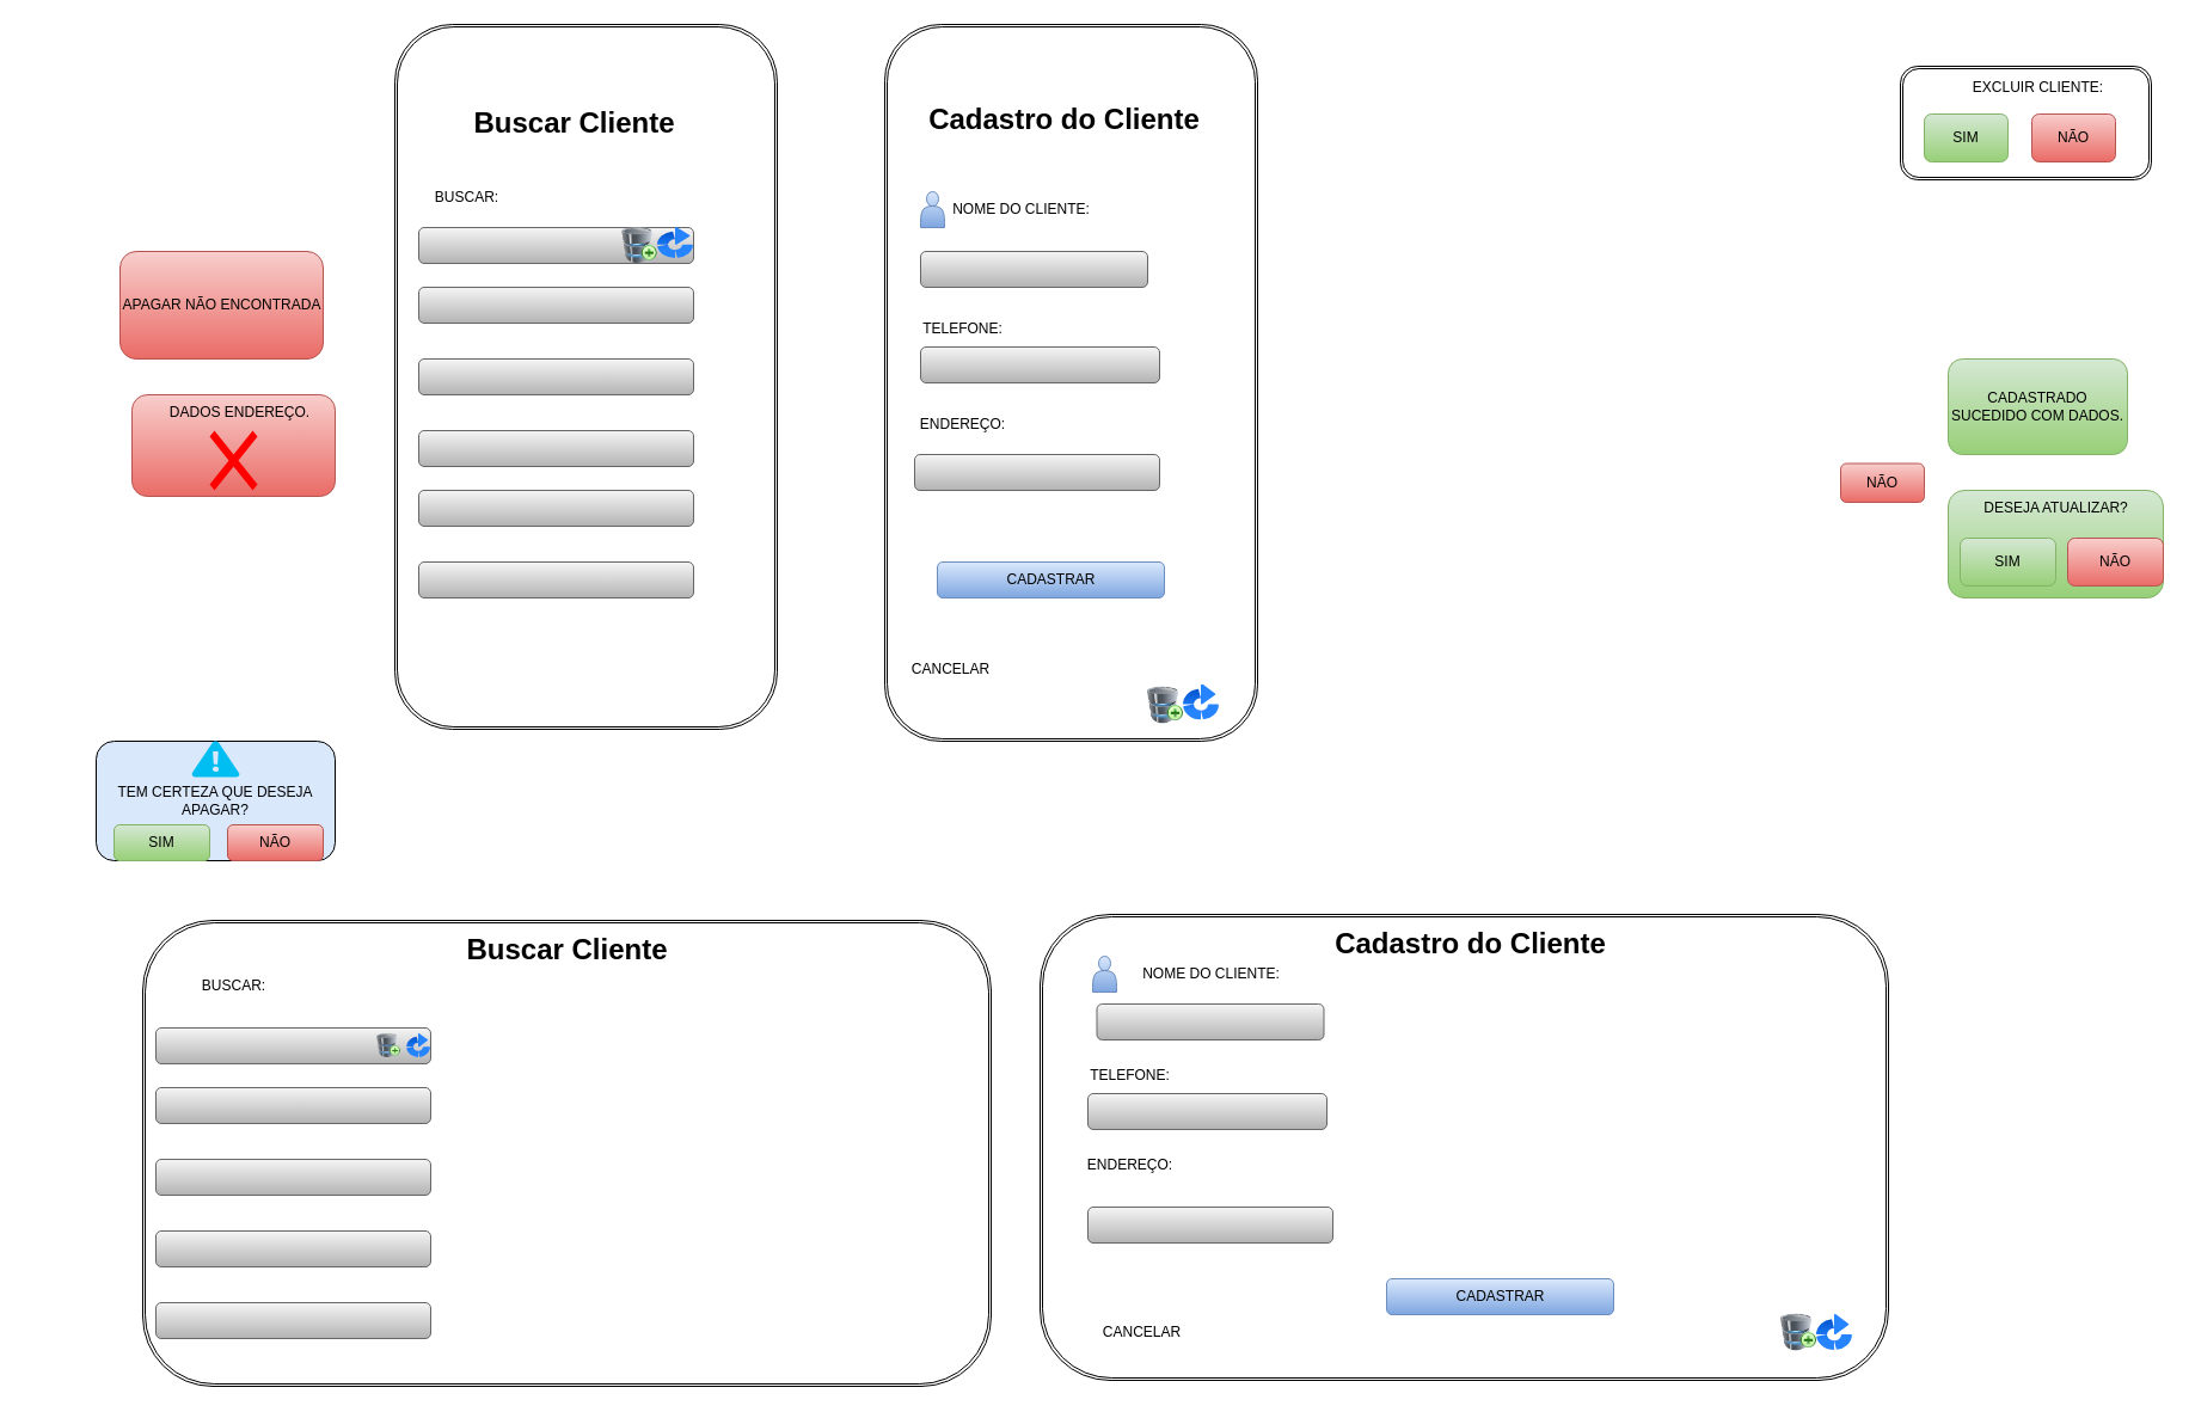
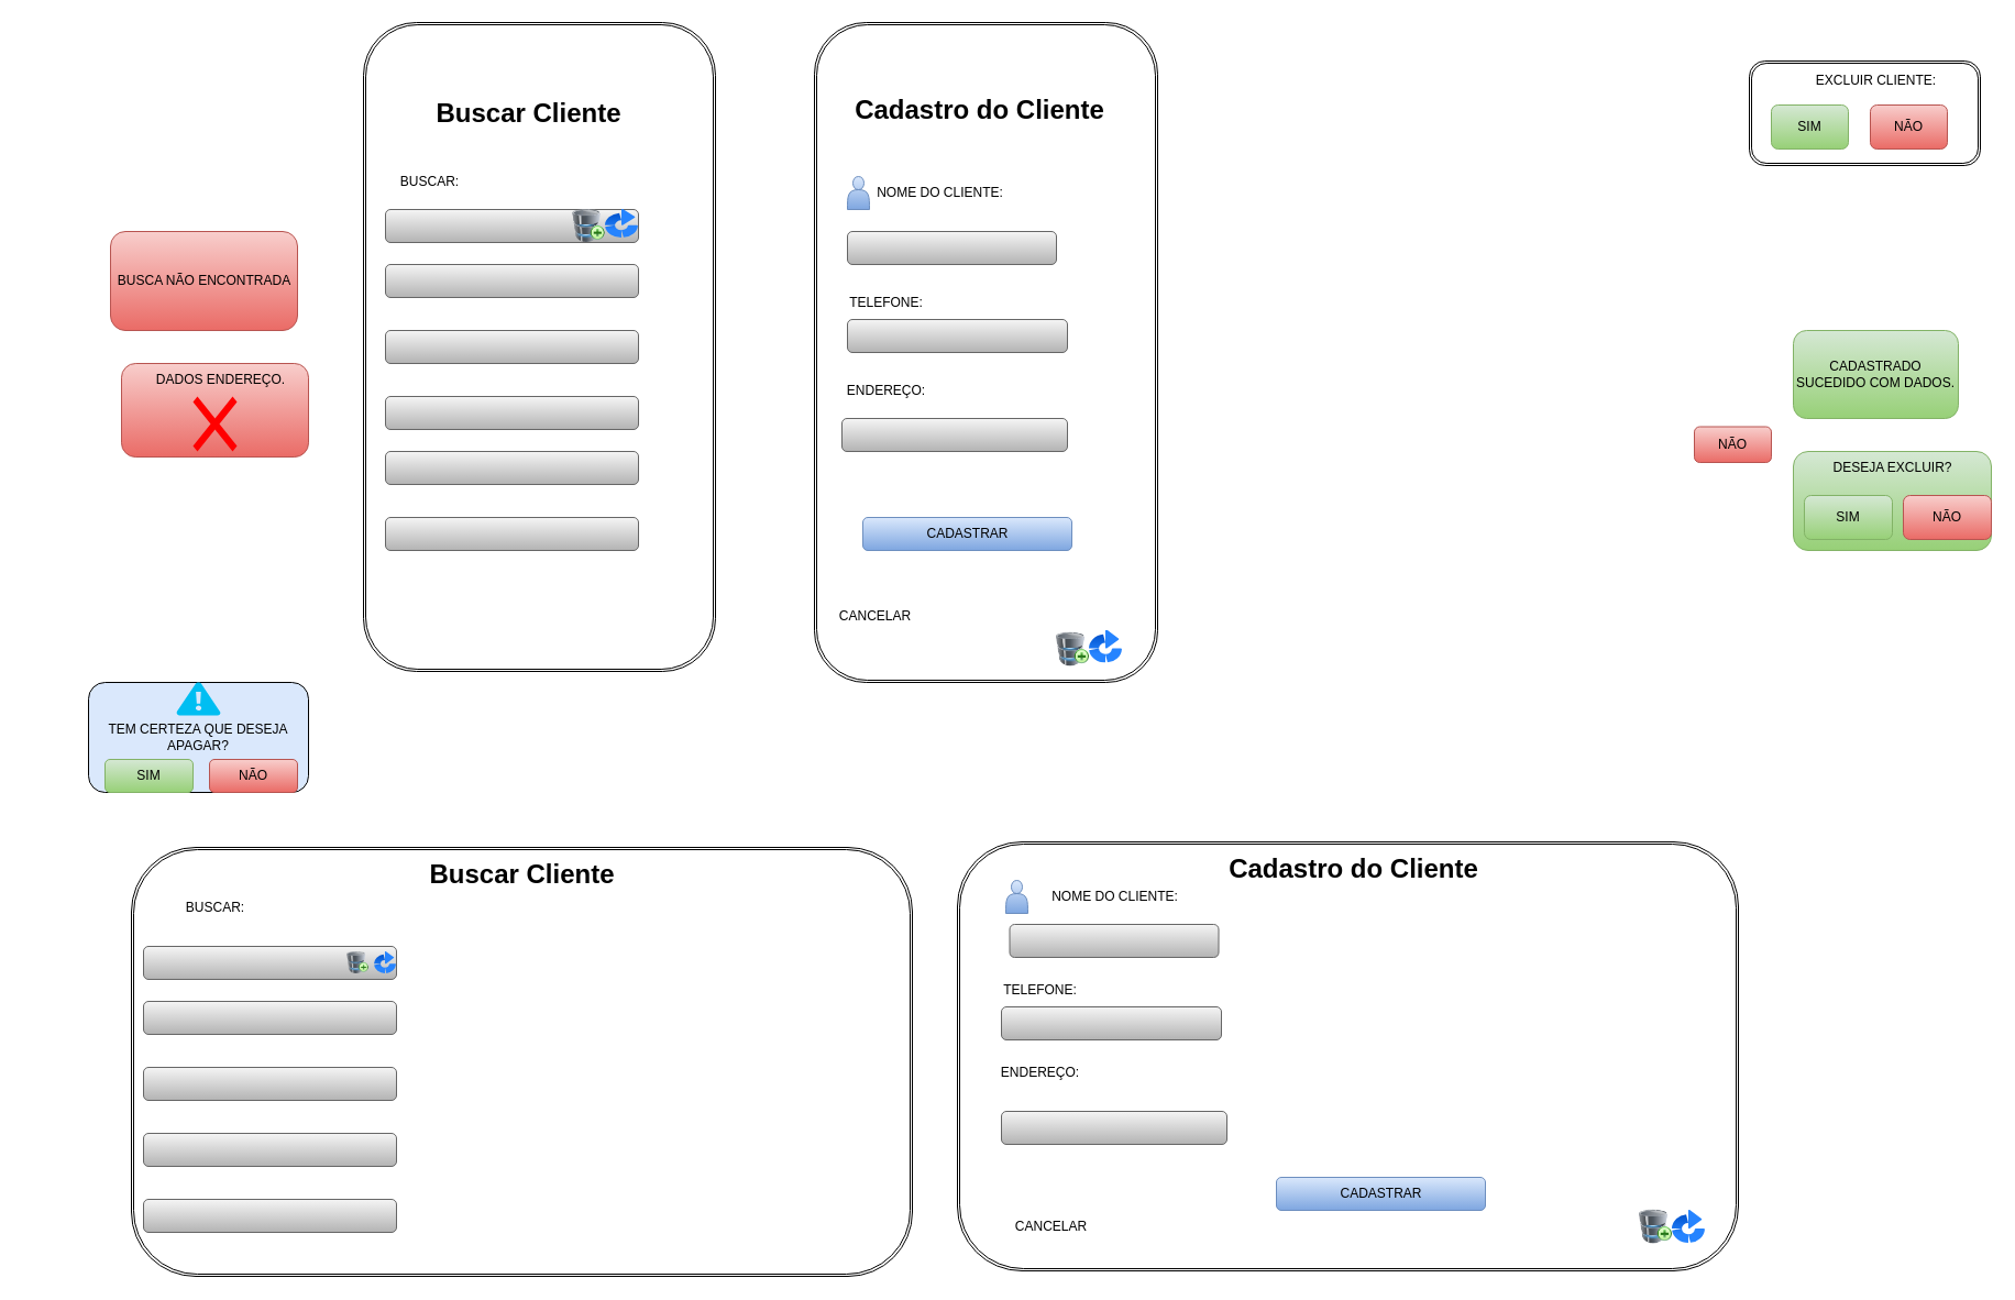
  <mxCell id="0" />
  <mxCell id="1" parent="0" />
  <mxCell id="2" value="" style="shape=ext;double=1;rounded=1;whiteSpace=wrap;html=1;" parent="1" vertex="1"><mxGeometry x="740" y="20" width="312" height="600" as="geometry" /></mxCell>
  <mxCell id="3" value="Cadastro do Cliente" style="text;strokeColor=none;fillColor=none;html=1;fontSize=24;fontStyle=1;verticalAlign=middle;align=center;" parent="1" vertex="1"><mxGeometry x="840" y="80" width="100" height="40" as="geometry" /></mxCell>
  <mxCell id="4" value="" style="shape=actor;whiteSpace=wrap;html=1;fillColor=#dae8fc;gradientColor=#7ea6e0;strokeColor=#6c8ebf;" parent="1" vertex="1"><mxGeometry x="770" y="160" width="20" height="30" as="geometry" /></mxCell>
  <mxCell id="5" value="NOME DO CLIENTE:" style="text;html=1;align=center;verticalAlign=middle;resizable=0;points=[];autosize=1;" parent="1" vertex="1"><mxGeometry x="784" y="160" width="140" height="30" as="geometry" /></mxCell>
  <mxCell id="6" value="" style="rounded=1;whiteSpace=wrap;html=1;fillColor=#f5f5f5;gradientColor=#b3b3b3;strokeColor=#666666;" parent="1" vertex="1"><mxGeometry x="770" y="210" width="190" height="30" as="geometry" /></mxCell>
  <mxCell id="7" value="TELEFONE:" style="text;html=1;align=center;verticalAlign=middle;resizable=0;points=[];autosize=1;strokeColor=none;fillColor=none;" parent="1" vertex="1"><mxGeometry x="760" y="260" width="90" height="30" as="geometry" /></mxCell>
  <mxCell id="8" value="" style="rounded=1;whiteSpace=wrap;html=1;fillColor=#f5f5f5;gradientColor=#b3b3b3;strokeColor=#666666;" parent="1" vertex="1"><mxGeometry x="770" y="290" width="200" height="30" as="geometry" /></mxCell>
  <mxCell id="9" style="edgeStyle=orthogonalEdgeStyle;rounded=0;orthogonalLoop=1;jettySize=auto;html=1;exitX=0.5;exitY=1;exitDx=0;exitDy=0;" parent="1" source="8" target="8" edge="1"><mxGeometry relative="1" as="geometry" /></mxCell>
  <mxCell id="10" value="ENDEREÇO:" style="text;html=1;align=center;verticalAlign=middle;resizable=0;points=[];autosize=1;strokeColor=none;fillColor=none;" parent="1" vertex="1"><mxGeometry x="760" y="340" width="90" height="30" as="geometry" /></mxCell>
  <mxCell id="11" value="" style="rounded=1;whiteSpace=wrap;html=1;fillColor=#f5f5f5;gradientColor=#b3b3b3;strokeColor=#666666;" parent="1" vertex="1"><mxGeometry x="765" y="380" width="205" height="30" as="geometry" /></mxCell>
  <mxCell id="12" value="" style="rounded=1;whiteSpace=wrap;html=1;fillColor=#dae8fc;strokeColor=#6c8ebf;gradientColor=#7ea6e0;" parent="1" vertex="1"><mxGeometry x="784" y="470" width="190" height="30" as="geometry" /></mxCell>
  <mxCell id="13" value="CADASTRAR" style="text;html=1;align=center;verticalAlign=middle;resizable=0;points=[];autosize=1;strokeColor=none;fillColor=none;" parent="1" vertex="1"><mxGeometry x="829" y="470" width="100" height="30" as="geometry" /></mxCell>
  <mxCell id="14" value="" style="shape=ext;double=1;rounded=1;whiteSpace=wrap;html=1;" parent="1" vertex="1"><mxGeometry x="1590" y="55" width="210" height="95" as="geometry" /></mxCell>
  <mxCell id="15" value="EXCLUIR CLIENTE:" style="text;html=1;align=center;verticalAlign=middle;resizable=0;points=[];autosize=1;strokeColor=none;fillColor=none;" parent="1" vertex="1"><mxGeometry x="1640" y="58" width="130" height="30" as="geometry" /></mxCell>
  <mxCell id="16" value="SIM" style="rounded=1;whiteSpace=wrap;html=1;fillColor=#d5e8d4;gradientColor=#97d077;strokeColor=#82b366;" parent="1" vertex="1"><mxGeometry x="1610" y="95" width="70" height="40" as="geometry" /></mxCell>
  <mxCell id="17" value="NÃO" style="rounded=1;whiteSpace=wrap;html=1;fillColor=#f8cecc;gradientColor=#ea6b66;strokeColor=#b85450;" parent="1" vertex="1"><mxGeometry x="1700" y="95" width="70" height="40" as="geometry" /></mxCell>
  <mxCell id="18" value="" style="shape=ext;double=1;rounded=1;whiteSpace=wrap;html=1;" parent="1" vertex="1"><mxGeometry x="330" y="20" width="320" height="590" as="geometry" /></mxCell>
  <mxCell id="19" value="Buscar Cliente" style="text;strokeColor=none;fillColor=none;html=1;fontSize=24;fontStyle=1;verticalAlign=middle;align=center;" parent="1" vertex="1"><mxGeometry x="430" y="82.5" width="100" height="40" as="geometry" /></mxCell>
  <mxCell id="20" value="BUSCAR:" style="text;html=1;align=center;verticalAlign=middle;resizable=0;points=[];autosize=1;strokeColor=none;fillColor=none;" parent="1" vertex="1"><mxGeometry x="350" y="150" width="80" height="30" as="geometry" /></mxCell>
  <mxCell id="21" value="" style="rounded=1;whiteSpace=wrap;html=1;fillColor=#f5f5f5;gradientColor=#b3b3b3;strokeColor=#666666;" parent="1" vertex="1"><mxGeometry x="350" y="190" width="230" height="30" as="geometry" /></mxCell>
  <mxCell id="22" style="edgeStyle=orthogonalEdgeStyle;rounded=0;orthogonalLoop=1;jettySize=auto;html=1;exitX=0.5;exitY=1;exitDx=0;exitDy=0;" parent="1" edge="1"><mxGeometry relative="1" as="geometry"><mxPoint x="20" y="380" as="sourcePoint" /><mxPoint x="20" y="380" as="targetPoint" /></mxGeometry></mxCell>
  <mxCell id="23" style="edgeStyle=orthogonalEdgeStyle;rounded=0;orthogonalLoop=1;jettySize=auto;html=1;exitX=0.5;exitY=1;exitDx=0;exitDy=0;" parent="1" edge="1"><mxGeometry relative="1" as="geometry"><mxPoint x="20" y="380" as="sourcePoint" /><mxPoint x="20" y="380" as="targetPoint" /></mxGeometry></mxCell>
  <mxCell id="24" value="" style="rounded=1;whiteSpace=wrap;html=1;fillColor=#f5f5f5;gradientColor=#b3b3b3;strokeColor=#666666;" parent="1" vertex="1"><mxGeometry x="350" y="240" width="230" height="30" as="geometry" /></mxCell>
  <mxCell id="25" value="" style="rounded=1;whiteSpace=wrap;html=1;fillColor=#f5f5f5;gradientColor=#b3b3b3;strokeColor=#666666;" parent="1" vertex="1"><mxGeometry x="350" y="300" width="230" height="30" as="geometry" /></mxCell>
  <mxCell id="26" value="" style="rounded=1;whiteSpace=wrap;html=1;fillColor=#f5f5f5;gradientColor=#b3b3b3;strokeColor=#666666;" parent="1" vertex="1"><mxGeometry x="350" y="360" width="230" height="30" as="geometry" /></mxCell>
  <mxCell id="27" value="" style="rounded=1;whiteSpace=wrap;html=1;fillColor=#f5f5f5;gradientColor=#b3b3b3;strokeColor=#666666;" parent="1" vertex="1"><mxGeometry x="350" y="410" width="230" height="30" as="geometry" /></mxCell>
  <mxCell id="28" value="" style="rounded=1;whiteSpace=wrap;html=1;fillColor=#f5f5f5;gradientColor=#b3b3b3;strokeColor=#666666;" parent="1" vertex="1"><mxGeometry x="350" y="470" width="230" height="30" as="geometry" /></mxCell>
  <mxCell id="29" value="" style="image;html=1;image=img/lib/atlassian/Bamboo_Logo.svg;" parent="1" vertex="1"><mxGeometry x="550" y="190" width="30" height="26" as="geometry" /></mxCell>
  <mxCell id="30" value="" style="image;html=1;image=img/lib/clip_art/computers/Database_Add_128x128.png" parent="1" vertex="1"><mxGeometry y="190" width="50" height="30" as="geometry" x="510" /></mxCell>
  <mxCell id="31" value="" style="rounded=1;whiteSpace=wrap;html=1;fillColor=#f8cecc;gradientColor=#ea6b66;strokeColor=#b85450;" parent="1" vertex="1"><mxGeometry x="100" y="210" width="170" height="90" as="geometry" /></mxCell>
- <mxCell id="32" value="APAGAR NÃO ENCONTRADA" style="text;html=1;align=center;verticalAlign=middle;resizable=0;points=[];autosize=1;" parent="1" vertex="1"><mxGeometry x="95" y="240" width="180" height="30" as="geometry" /></mxCell>
+ <mxCell id="32" value="BUSCA NÃO ENCONTRADA" style="text;html=1;align=center;verticalAlign=middle;resizable=0;points=[];autosize=1;" parent="1" vertex="1"><mxGeometry x="95" y="240" width="180" height="30" as="geometry" /></mxCell>
  <mxCell id="33" value="CADASTRADO SUCEDIDO COM DADOS." style="rounded=1;whiteSpace=wrap;html=1;fillColor=#d5e8d4;gradientColor=#97d077;strokeColor=#82b366;" parent="1" vertex="1"><mxGeometry x="1630" y="300" width="150" height="80" as="geometry" /></mxCell>
  <mxCell id="34" value="" style="rounded=1;whiteSpace=wrap;html=1;fillColor=#d5e8d4;gradientColor=#97d077;strokeColor=#82b366;" parent="1" vertex="1"><mxGeometry x="1630" y="410" width="180" height="90" as="geometry" /></mxCell>
- <mxCell id="35" value="DESEJA ATUALIZAR?" style="text;html=1;align=center;verticalAlign=middle;resizable=0;points=[];autosize=1;strokeColor=none;fillColor=none;" parent="1" vertex="1"><mxGeometry x="1650" y="410" width="140" height="30" as="geometry" /></mxCell>
+ <mxCell id="35" value="DESEJA EXCLUIR?" style="text;html=1;align=center;verticalAlign=middle;resizable=0;points=[];autosize=1;strokeColor=none;fillColor=none;" parent="1" vertex="1"><mxGeometry x="1650" y="410" width="140" height="30" as="geometry" /></mxCell>
  <mxCell id="36" value="SIM" style="rounded=1;whiteSpace=wrap;html=1;fillColor=#d5e8d4;gradientColor=#97d077;strokeColor=#82b366;" parent="1" vertex="1"><mxGeometry x="1640" y="450" width="80" height="40" as="geometry" /></mxCell>
  <mxCell id="37" value="NÃO" style="rounded=1;whiteSpace=wrap;html=1;fillColor=#f8cecc;gradientColor=#ea6b66;strokeColor=#b85450;" parent="1" vertex="1"><mxGeometry x="1730" y="450" width="80" height="40" as="geometry" /></mxCell>
  <mxCell id="38" value="" style="image;html=1;image=img/lib/clip_art/computers/Database_Add_128x128.png" parent="1" vertex="1"><mxGeometry x="960" y="550" width="30" height="80" as="geometry" /></mxCell>
  <mxCell id="39" value="" style="image;html=1;image=img/lib/atlassian/Bamboo_Logo.svg;" parent="1" vertex="1"><mxGeometry x="990" y="572.5" width="30" height="30" as="geometry" /></mxCell>
  <mxCell id="40" value="CANCELAR" style="text;html=1;align=center;verticalAlign=middle;resizable=0;points=[];autosize=1;strokeColor=none;fillColor=none;" parent="1" vertex="1"><mxGeometry x="750" y="545" width="90" height="30" as="geometry" /></mxCell>
  <mxCell id="41" value="" style="rounded=1;whiteSpace=wrap;html=1;fillColor=#f8cecc;gradientColor=#ea6b66;strokeColor=#b85450;" parent="1" vertex="1"><mxGeometry x="110" y="330" width="170" height="85" as="geometry" /></mxCell>
  <mxCell id="42" value="DADOS ENDEREÇO." style="text;html=1;align=center;verticalAlign=middle;resizable=0;points=[];autosize=1;strokeColor=none;fillColor=none;" parent="1" vertex="1"><mxGeometry x="130" y="330" width="140" height="30" as="geometry" /></mxCell>
  <mxCell id="43" value="TEM CERTEZA QUE DESEJA APAGAR?" style="rounded=1;whiteSpace=wrap;html=1;fillColor=#dae8fc;" parent="1" vertex="1"><mxGeometry x="80" y="620" width="200" height="100" as="geometry" /></mxCell>
  <mxCell id="44" value="" style="verticalLabelPosition=bottom;html=1;verticalAlign=top;align=center;strokeColor=none;fillColor=#00BEF2;shape=mxgraph.azure.azure_alert;" parent="1" vertex="1"><mxGeometry x="160" y="620" width="40" height="30" as="geometry" /></mxCell>
  <mxCell id="45" value="SIM" style="rounded=1;whiteSpace=wrap;html=1;fillColor=#d5e8d4;gradientColor=#97d077;strokeColor=#82b366;" parent="1" vertex="1"><mxGeometry x="95" y="690" width="80" height="30" as="geometry" /></mxCell>
  <mxCell id="46" style="edgeStyle=orthogonalEdgeStyle;rounded=0;orthogonalLoop=1;jettySize=auto;html=1;exitX=0.5;exitY=1;exitDx=0;exitDy=0;" parent="1" source="45" target="45" edge="1"><mxGeometry relative="1" as="geometry" /></mxCell>
  <mxCell id="47" value="NÃO" style="rounded=1;whiteSpace=wrap;html=1;fillColor=#f8cecc;gradientColor=#ea6b66;strokeColor=#b85450;" parent="1" vertex="1"><mxGeometry x="190" y="690" width="80" height="30" as="geometry" /></mxCell>
  <mxCell id="48" value="" style="shape=mxgraph.mockup.markup.redX;fillColor=#ff0000;html=1;shadow=0;whiteSpace=wrap;strokeColor=none;" parent="1" vertex="1"><mxGeometry x="175" y="360" width="40" height="50" as="geometry" /></mxCell>
  <mxCell id="49" value="" style="shape=ext;double=1;rounded=1;whiteSpace=wrap;html=1;" vertex="1" parent="1"><mxGeometry x="119" y="770" width="710" height="390" as="geometry" /></mxCell>
  <mxCell id="50" value="NÃO" style="rounded=1;whiteSpace=wrap;html=1;fillColor=#f8cecc;gradientColor=#ea6b66;strokeColor=#b85450;" vertex="1" parent="1"><mxGeometry x="1540" y="387.5" width="70" height="32.5" as="geometry" /></mxCell>
  <mxCell id="51" value="Buscar Cliente" style="text;strokeColor=none;fillColor=none;html=1;fontSize=24;fontStyle=1;verticalAlign=middle;align=center;" vertex="1" parent="1"><mxGeometry x="424" y="650" width="100" height="290" as="geometry" /></mxCell>
  <mxCell id="52" value="BUSCAR:" style="text;html=1;align=center;verticalAlign=middle;resizable=0;points=[];autosize=1;strokeColor=none;fillColor=none;" vertex="1" parent="1"><mxGeometry x="155" y="810" width="80" height="30" as="geometry" /></mxCell>
  <mxCell id="53" value="" style="rounded=1;whiteSpace=wrap;html=1;fillColor=#f5f5f5;gradientColor=#b3b3b3;strokeColor=#666666;" vertex="1" parent="1"><mxGeometry x="130" y="860" width="230" height="30" as="geometry" /></mxCell>
  <mxCell id="54" value="" style="rounded=1;whiteSpace=wrap;html=1;fillColor=#f5f5f5;gradientColor=#b3b3b3;strokeColor=#666666;" vertex="1" parent="1"><mxGeometry x="130" y="910" width="230" height="30" as="geometry" /></mxCell>
  <mxCell id="55" value="" style="rounded=1;whiteSpace=wrap;html=1;fillColor=#f5f5f5;gradientColor=#b3b3b3;strokeColor=#666666;" vertex="1" parent="1"><mxGeometry x="130" y="970" width="230" height="30" as="geometry" /></mxCell>
  <mxCell id="56" value="" style="rounded=1;whiteSpace=wrap;html=1;fillColor=#f5f5f5;gradientColor=#b3b3b3;strokeColor=#666666;" vertex="1" parent="1"><mxGeometry x="130" y="1030" width="230" height="30" as="geometry" /></mxCell>
  <mxCell id="57" value="" style="rounded=1;whiteSpace=wrap;html=1;fillColor=#f5f5f5;gradientColor=#b3b3b3;strokeColor=#666666;" vertex="1" parent="1"><mxGeometry x="130" y="1090" width="230" height="30" as="geometry" /></mxCell>
  <mxCell id="58" value="" style="image;html=1;image=img/lib/clip_art/computers/Database_Add_128x128.png" vertex="1" parent="1"><mxGeometry x="300" y="865" width="50" height="20" as="geometry" /></mxCell>
  <mxCell id="59" value="" style="image;html=1;image=img/lib/atlassian/Bamboo_Logo.svg;" vertex="1" parent="1"><mxGeometry x="340" y="865" width="20" height="20" as="geometry" /></mxCell>
  <mxCell id="60" value="" style="shape=ext;double=1;rounded=1;whiteSpace=wrap;html=1;" vertex="1" parent="1"><mxGeometry x="870" y="765" width="710" height="390" as="geometry" /></mxCell>
  <mxCell id="61" value="Cadastro do Cliente" style="text;strokeColor=none;fillColor=none;html=1;fontSize=24;fontStyle=1;verticalAlign=middle;align=center;" vertex="1" parent="1"><mxGeometry x="1180" y="770" width="100" height="40" as="geometry" /></mxCell>
  <mxCell id="62" value="" style="shape=actor;whiteSpace=wrap;html=1;fillColor=#dae8fc;gradientColor=#7ea6e0;strokeColor=#6c8ebf;" vertex="1" parent="1"><mxGeometry x="914" y="800" width="20" height="30" as="geometry" /></mxCell>
  <mxCell id="63" value="NOME DO CLIENTE:" style="text;html=1;align=center;verticalAlign=middle;resizable=0;points=[];autosize=1;" vertex="1" parent="1"><mxGeometry x="942.5" y="800" width="140" height="30" as="geometry" /></mxCell>
  <mxCell id="64" value="" style="rounded=1;whiteSpace=wrap;html=1;fillColor=#f5f5f5;gradientColor=#b3b3b3;strokeColor=#666666;" vertex="1" parent="1"><mxGeometry x="917.5" y="840" width="190" height="30" as="geometry" /></mxCell>
  <mxCell id="65" value="TELEFONE:" style="text;html=1;align=center;verticalAlign=middle;resizable=0;points=[];autosize=1;strokeColor=none;fillColor=none;" vertex="1" parent="1"><mxGeometry x="900" y="885" width="90" height="30" as="geometry" /></mxCell>
  <mxCell id="66" value="" style="rounded=1;whiteSpace=wrap;html=1;fillColor=#f5f5f5;gradientColor=#b3b3b3;strokeColor=#666666;" vertex="1" parent="1"><mxGeometry x="910" y="915" width="200" height="30" as="geometry" /></mxCell>
  <mxCell id="67" value="ENDEREÇO:" style="text;html=1;align=center;verticalAlign=middle;resizable=0;points=[];autosize=1;strokeColor=none;fillColor=none;" vertex="1" parent="1"><mxGeometry x="900" y="960" width="90" height="30" as="geometry" /></mxCell>
  <mxCell id="68" value="" style="rounded=1;whiteSpace=wrap;html=1;fillColor=#f5f5f5;gradientColor=#b3b3b3;strokeColor=#666666;" vertex="1" parent="1"><mxGeometry x="910" y="1010" width="205" height="30" as="geometry" /></mxCell>
  <mxCell id="69" value="" style="rounded=1;whiteSpace=wrap;html=1;fillColor=#dae8fc;strokeColor=#6c8ebf;gradientColor=#7ea6e0;" vertex="1" parent="1"><mxGeometry x="1160" y="1070" width="190" height="30" as="geometry" /></mxCell>
  <mxCell id="70" value="CADASTRAR" style="text;html=1;align=center;verticalAlign=middle;resizable=0;points=[];autosize=1;strokeColor=none;fillColor=none;" vertex="1" parent="1"><mxGeometry x="1205" y="1070" width="100" height="30" as="geometry" /></mxCell>
  <mxCell id="71" value="CANCELAR" style="text;html=1;align=center;verticalAlign=middle;resizable=0;points=[];autosize=1;strokeColor=none;fillColor=none;" vertex="1" parent="1"><mxGeometry x="910" y="1100" width="90" height="30" as="geometry" /></mxCell>
  <mxCell id="72" value="" style="image;html=1;image=img/lib/clip_art/computers/Database_Add_128x128.png" vertex="1" parent="1"><mxGeometry x="1490" y="1075" width="30" height="80" as="geometry" /></mxCell>
  <mxCell id="73" value="" style="image;html=1;image=img/lib/atlassian/Bamboo_Logo.svg;" vertex="1" parent="1"><mxGeometry x="1520" y="1100" width="30" height="30" as="geometry" /></mxCell>
